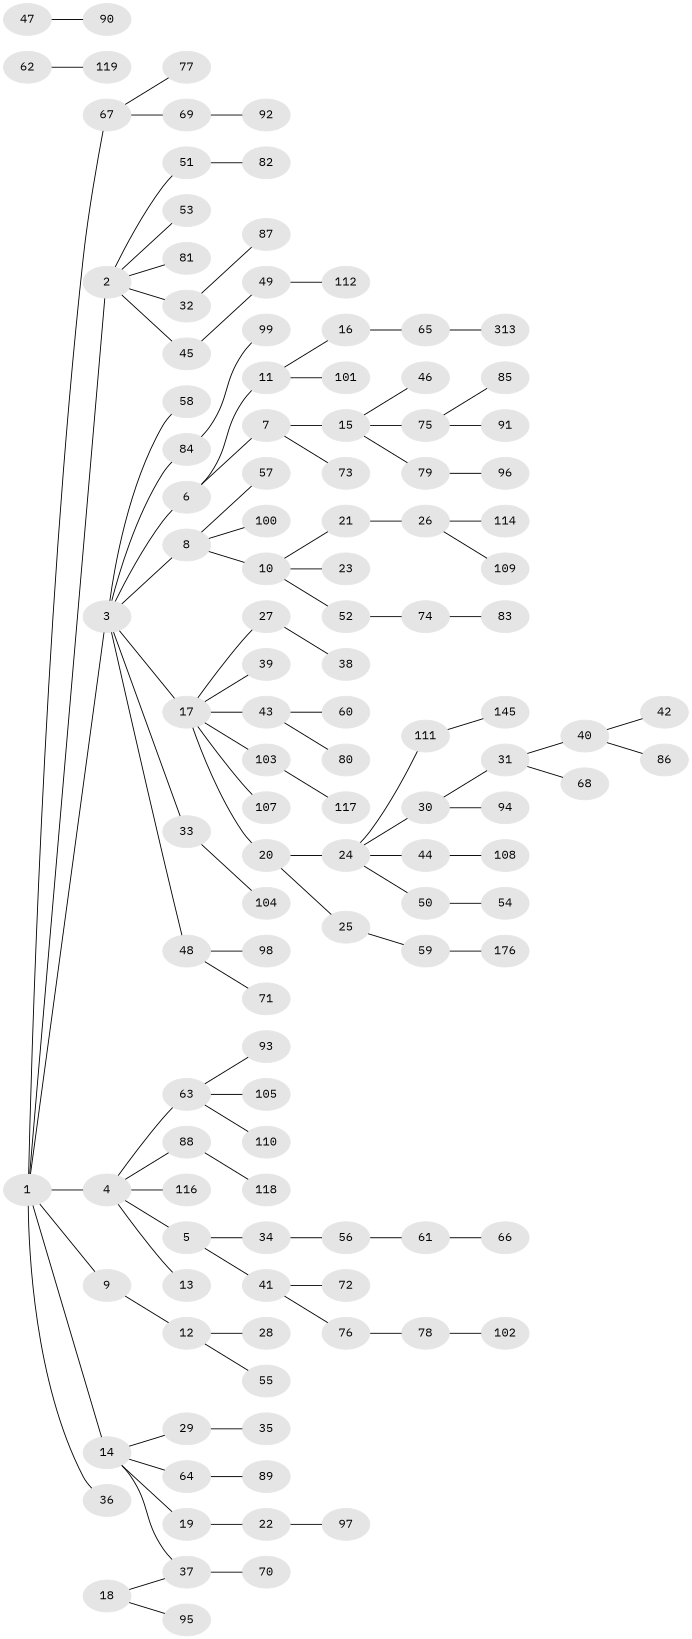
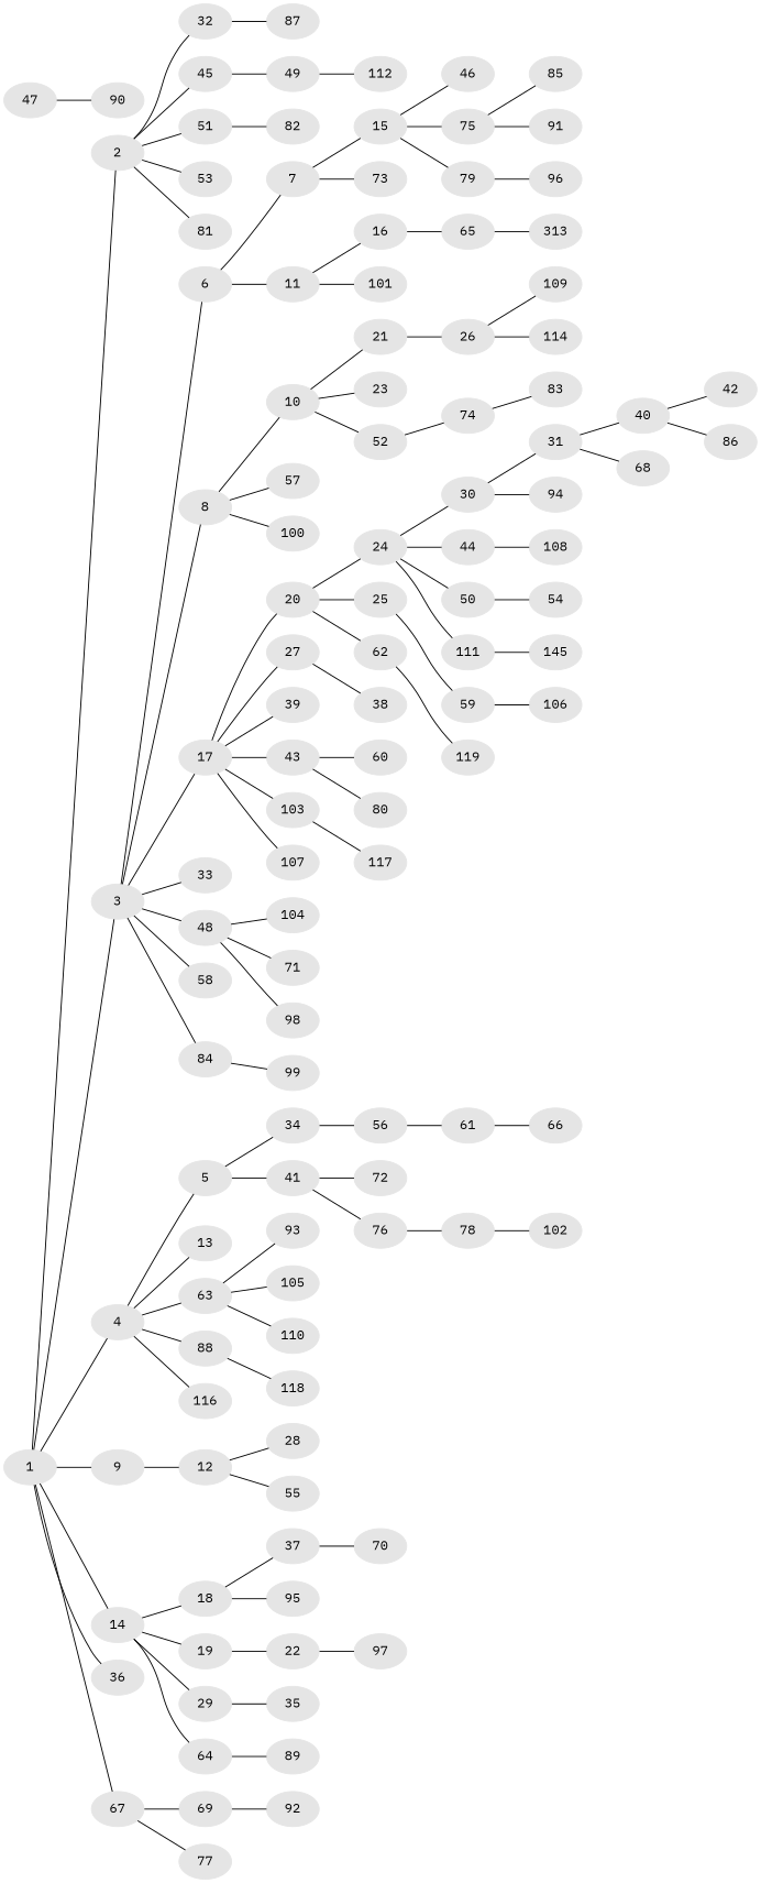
  graph {
    fontname="IBM Plex Mono"
    rankdir=LR
    node [color=gray90 fontname="IBM Plex Mono" style=filled]
    edge [fontname="IBM Plex Mono"]
    1
    2
    3
    4
    9
    14
    36
    67
    32
    45
    51
    53
    81
    6
    8
    17
    33
    48
    58
    84
    5
    13
    63
    88
    116
    12
    18
    19
    29
    64
    69
    77
    87
    49
    82
    7
    11
    10
    57
    100
    20
    27
    39
    43
    103
    107
    104
    71
    98
    99
    34
    41
    93
    105
    110
    118
    56
    72
    76
    15
    73
    16
    101
    46
    75
    79
    21
    23
    52
    28
    55
    26
    74
    65
    37
    95
    22
    35
    89
    85
    91
    96
    n83 [label=313]
    24
    25
    62
    38
    60
    80
    117
    70
    97
    30
    44
    50
    111
    59
    119
    109
    114
    31
    94
    108
    54
    n105 [label=145]
-   106 [label=176]
+   106
    47
    90
    40
    68
    42
    86
    61
    78
    112
    83
    66
    92
    102
    1 -- 2
    1 -- 3
    1 -- 4
    1 -- 9
    1 -- 14
    1 -- 36
    1 -- 67
    2 -- 32
    2 -- 45
    2 -- 51
    2 -- 53
    2 -- 81
    3 -- 6
    3 -- 8
    3 -- 17
    3 -- 33
    3 -- 48
    3 -- 58
    3 -- 84
    4 -- 5
    4 -- 13
    4 -- 63
    4 -- 88
    4 -- 116
    9 -- 12
-   14 -- 37
+   14 -- 18
    14 -- 19
    14 -- 29
    14 -- 64
    67 -- 69
    67 -- 77
    32 -- 87
    45 -- 49
    51 -- 82
    6 -- 7
    6 -- 11
    8 -- 10
    8 -- 57
    8 -- 100
    17 -- 20
    17 -- 27
    17 -- 39
    17 -- 43
    17 -- 103
    17 -- 107
-   33 -- 104
+   48 -- 104
    48 -- 71
    48 -- 98
    84 -- 99
    5 -- 34
    5 -- 41
    63 -- 93
    63 -- 105
    63 -- 110
    88 -- 118
    12 -- 28
    12 -- 55
    18 -- 37
    18 -- 95
    19 -- 22
    29 -- 35
    64 -- 89
    69 -- 92
    49 -- 112
    7 -- 15
    7 -- 73
    11 -- 16
    11 -- 101
    10 -- 21
    10 -- 23
    10 -- 52
    20 -- 24
    20 -- 25
+   20 -- 62
    27 -- 38
    43 -- 60
    43 -- 80
    103 -- 117
    34 -- 56
    41 -- 72
    41 -- 76
    56 -- 61
    76 -- 78
    15 -- 46
    15 -- 75
    15 -- 79
    16 -- 65
    75 -- 85
    75 -- 91
    79 -- 96
    21 -- 26
    52 -- 74
    26 -- 109
    26 -- 114
    74 -- 83
    65 -- n83
    37 -- 70
    22 -- 97
    24 -- 30
    24 -- 44
    24 -- 50
    24 -- 111
    25 -- 59
    62 -- 119
    30 -- 31
    30 -- 94
    44 -- 108
    50 -- 54
    111 -- n105
    59 -- 106
    31 -- 40
    31 -- 68
    47 -- 90
    40 -- 42
    40 -- 86
    61 -- 66
    78 -- 102
  }
